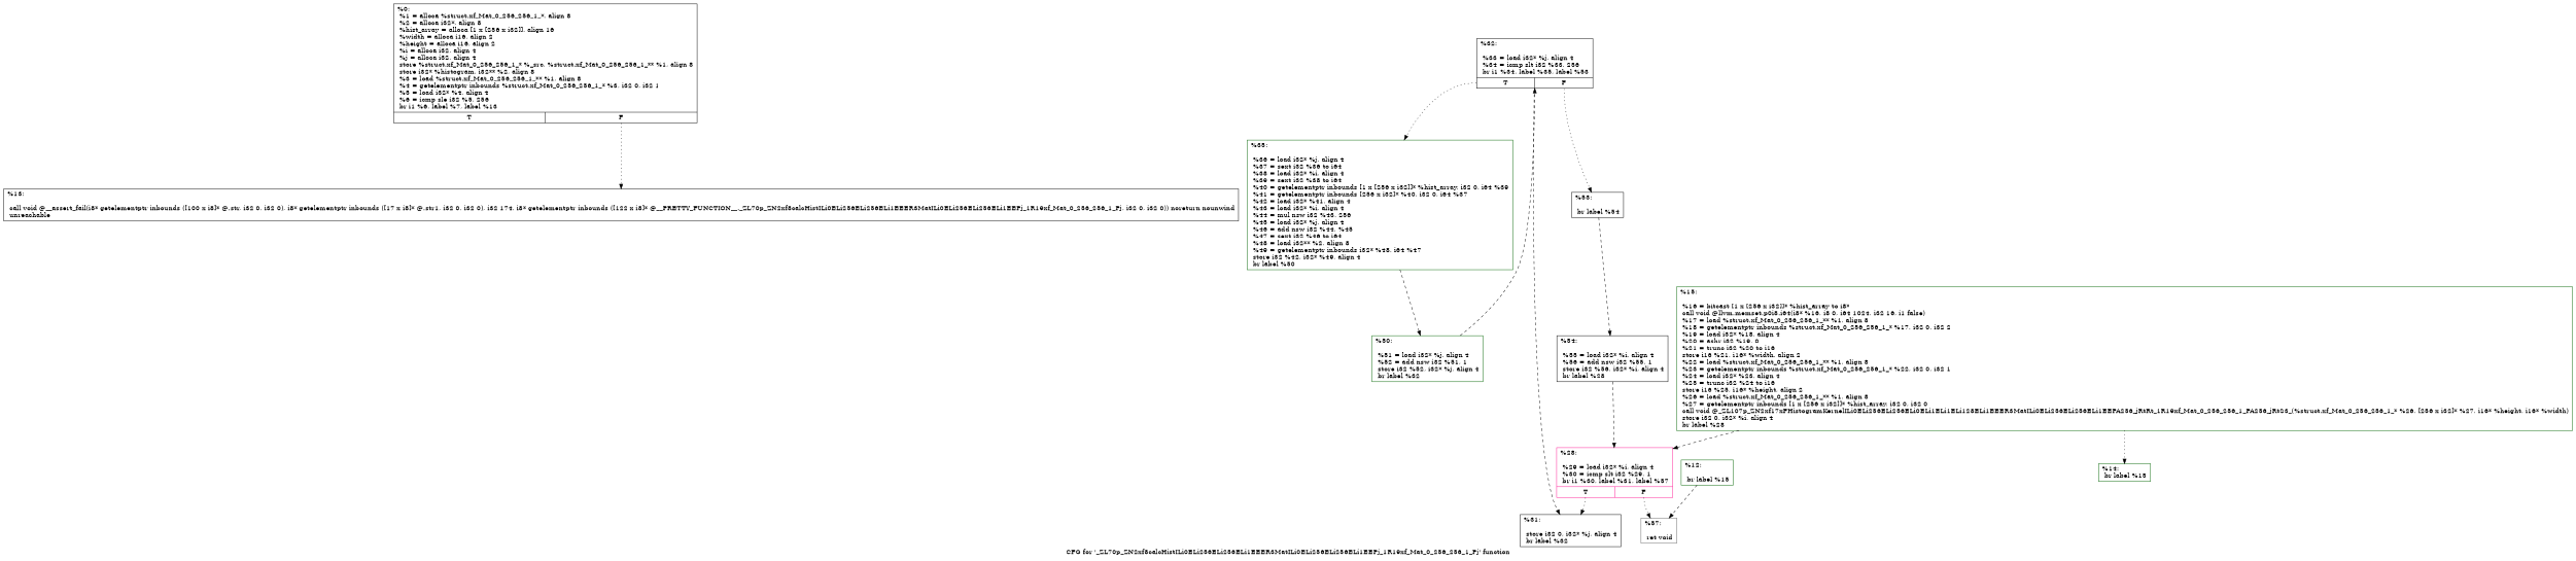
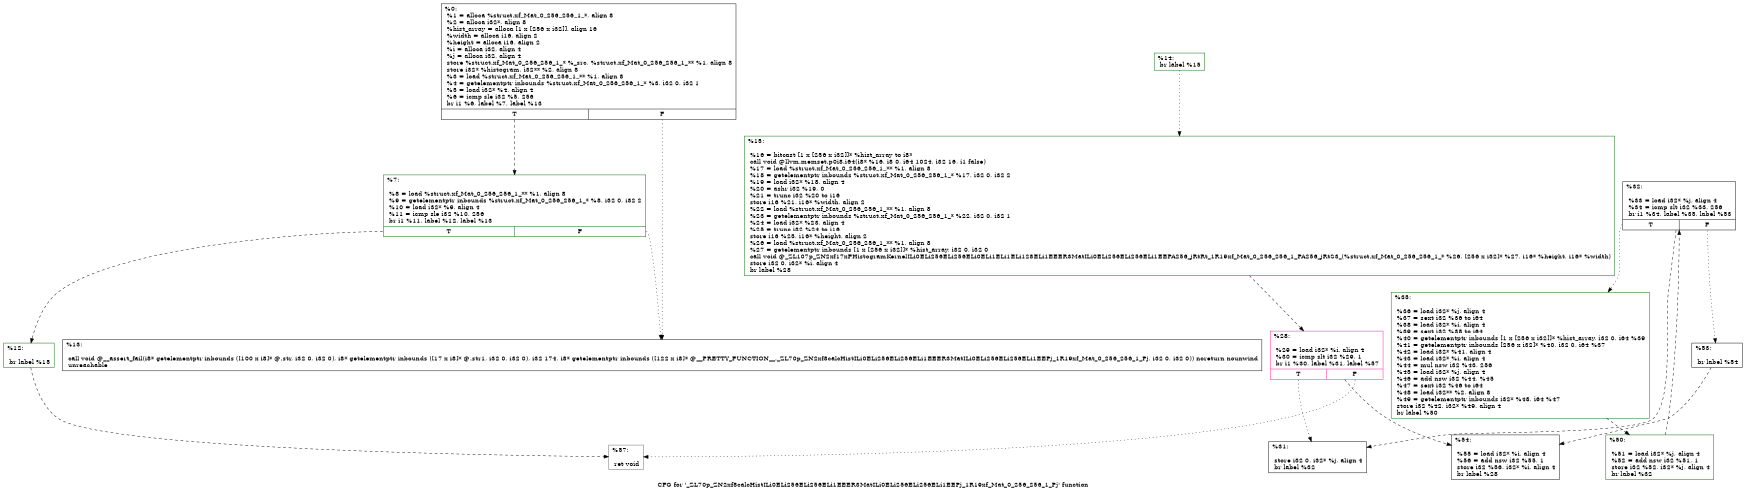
  digraph {
    label="CFG for '_ZL70p_ZN2xf8calcHistILi0ELi256ELi256ELi1EEER3MatILi0ELi256ELi256ELi1EEPj_1R19xf_Mat_0_256_256_1_Pj' function"
    node [color=black shape=record]
    edge [style=dashed]
    n1 [label="{%0:\l  %1 = alloca %struct.xf_Mat_0_256_256_1_*, align 8\l  %2 = alloca i32*, align 8\l  %hist_array = alloca [1 x [256 x i32]], align 16\l  %width = alloca i16, align 2\l  %height = alloca i16, align 2\l  %i = alloca i32, align 4\l  %j = alloca i32, align 4\l  store %struct.xf_Mat_0_256_256_1_* %_src, %struct.xf_Mat_0_256_256_1_** %1, align 8\l  store i32* %histogram, i32** %2, align 8\l  %3 = load %struct.xf_Mat_0_256_256_1_** %1, align 8\l  %4 = getelementptr inbounds %struct.xf_Mat_0_256_256_1_* %3, i32 0, i32 1\l  %5 = load i32* %4, align 4\l  %6 = icmp sle i32 %5, 256\l  br i1 %6, label %7, label %13\l|{<s0>T|<s1>F}}"]
+   n2 [color=darkgreen label="{%7:\l\l  %8 = load %struct.xf_Mat_0_256_256_1_** %1, align 8\l  %9 = getelementptr inbounds %struct.xf_Mat_0_256_256_1_* %8, i32 0, i32 2\l  %10 = load i32* %9, align 4\l  %11 = icmp sle i32 %10, 256\l  br i1 %11, label %12, label %13\l|{<s0>T|<s1>F}}"]
    n3 [label="{%13:\l\l  call void @__assert_fail(i8* getelementptr inbounds ([100 x i8]* @.str, i32 0, i32 0), i8* getelementptr inbounds ([17 x i8]* @.str1, i32 0, i32 0), i32 174, i8* getelementptr inbounds ([122 x i8]* @__PRETTY_FUNCTION__._ZL70p_ZN2xf8calcHistILi0ELi256ELi256ELi1EEER3MatILi0ELi256ELi256ELi1EEPj_1R19xf_Mat_0_256_256_1_Pj, i32 0, i32 0)) noreturn nounwind\l  unreachable\l}"]
    n4 [color=darkgreen label="{%12:\l\l  br label %15\l}"]
    n5 [color=gray40 label="{%57:\l\l  ret void\l}"]
    n6 [color=darkgreen label="{%15:\l\l  %16 = bitcast [1 x [256 x i32]]* %hist_array to i8*\l  call void @llvm.memset.p0i8.i64(i8* %16, i8 0, i64 1024, i32 16, i1 false)\l  %17 = load %struct.xf_Mat_0_256_256_1_** %1, align 8\l  %18 = getelementptr inbounds %struct.xf_Mat_0_256_256_1_* %17, i32 0, i32 2\l  %19 = load i32* %18, align 4\l  %20 = ashr i32 %19, 0\l  %21 = trunc i32 %20 to i16\l  store i16 %21, i16* %width, align 2\l  %22 = load %struct.xf_Mat_0_256_256_1_** %1, align 8\l  %23 = getelementptr inbounds %struct.xf_Mat_0_256_256_1_* %22, i32 0, i32 1\l  %24 = load i32* %23, align 4\l  %25 = trunc i32 %24 to i16\l  store i16 %25, i16* %height, align 2\l  %26 = load %struct.xf_Mat_0_256_256_1_** %1, align 8\l  %27 = getelementptr inbounds [1 x [256 x i32]]* %hist_array, i32 0, i32 0\l  call void @_ZL107p_ZN2xf17xFHistogramKernelILi0ELi256ELi256ELi0ELi1ELi1ELi128ELi1EEER3MatILi0ELi256ELi256ELi1EEPA256_jRtRt_1R19xf_Mat_0_256_256_1_PA256_jRtS3_(%struct.xf_Mat_0_256_256_1_* %26, [256 x i32]* %27, i16* %height, i16* %width)\l  store i32 0, i32* %i, align 4\l  br label %28\l}"]
    n7 [color=deeppink label="{%28:\l\l  %29 = load i32* %i, align 4\l  %30 = icmp slt i32 %29, 1\l  br i1 %30, label %31, label %57\l|{<s0>T|<s1>F}}"]
    n8 [label="{%31:\l\l  store i32 0, i32* %j, align 4\l  br label %32\l}"]
    n9 [color=darkgreen label="{%14:                                                  \l  br label %15\l}"]
    n10 [label="{%32:\l\l  %33 = load i32* %j, align 4\l  %34 = icmp slt i32 %33, 256\l  br i1 %34, label %35, label %53\l|{<s0>T|<s1>F}}"]
    n11 [color=darkgreen label="{%35:\l\l  %36 = load i32* %j, align 4\l  %37 = sext i32 %36 to i64\l  %38 = load i32* %i, align 4\l  %39 = sext i32 %38 to i64\l  %40 = getelementptr inbounds [1 x [256 x i32]]* %hist_array, i32 0, i64 %39\l  %41 = getelementptr inbounds [256 x i32]* %40, i32 0, i64 %37\l  %42 = load i32* %41, align 4\l  %43 = load i32* %i, align 4\l  %44 = mul nsw i32 %43, 256\l  %45 = load i32* %j, align 4\l  %46 = add nsw i32 %44, %45\l  %47 = sext i32 %46 to i64\l  %48 = load i32** %2, align 8\l  %49 = getelementptr inbounds i32* %48, i64 %47\l  store i32 %42, i32* %49, align 4\l  br label %50\l}"]
    n12 [label="{%53:\l\l  br label %54\l}"]
    n13 [color=darkgreen label="{%50:\l\l  %51 = load i32* %j, align 4\l  %52 = add nsw i32 %51, 1\l  store i32 %52, i32* %j, align 4\l  br label %32\l}"]
    n14 [label="{%54:\l\l  %55 = load i32* %i, align 4\l  %56 = add nsw i32 %55, 1\l  store i32 %56, i32* %i, align 4\l  br label %28\l}"]
+   n1 -> n2 [tailport=s0]
    n1 -> n3 [style=dotted tailport=s1]
+   n2 -> n3 [style=dotted tailport=s1]
+   n2 -> n4 [tailport=s0]
    n4 -> n5
    n6 -> n7
    n7 -> n5 [style=dotted tailport=s1]
    n7 -> n8 [style=dotted tailport=s0]
-   n6 -> n9 [style=dotted]
+   n9 -> n6 [style=dotted]
    n10 -> n8
    n10 -> n11 [style=dotted tailport=s0]
    n10 -> n12 [style=dotted tailport=s1]
    n11 -> n13
    n12 -> n14
    n13 -> n10
-   n14 -> n7
+   n7 -> n14
  }
